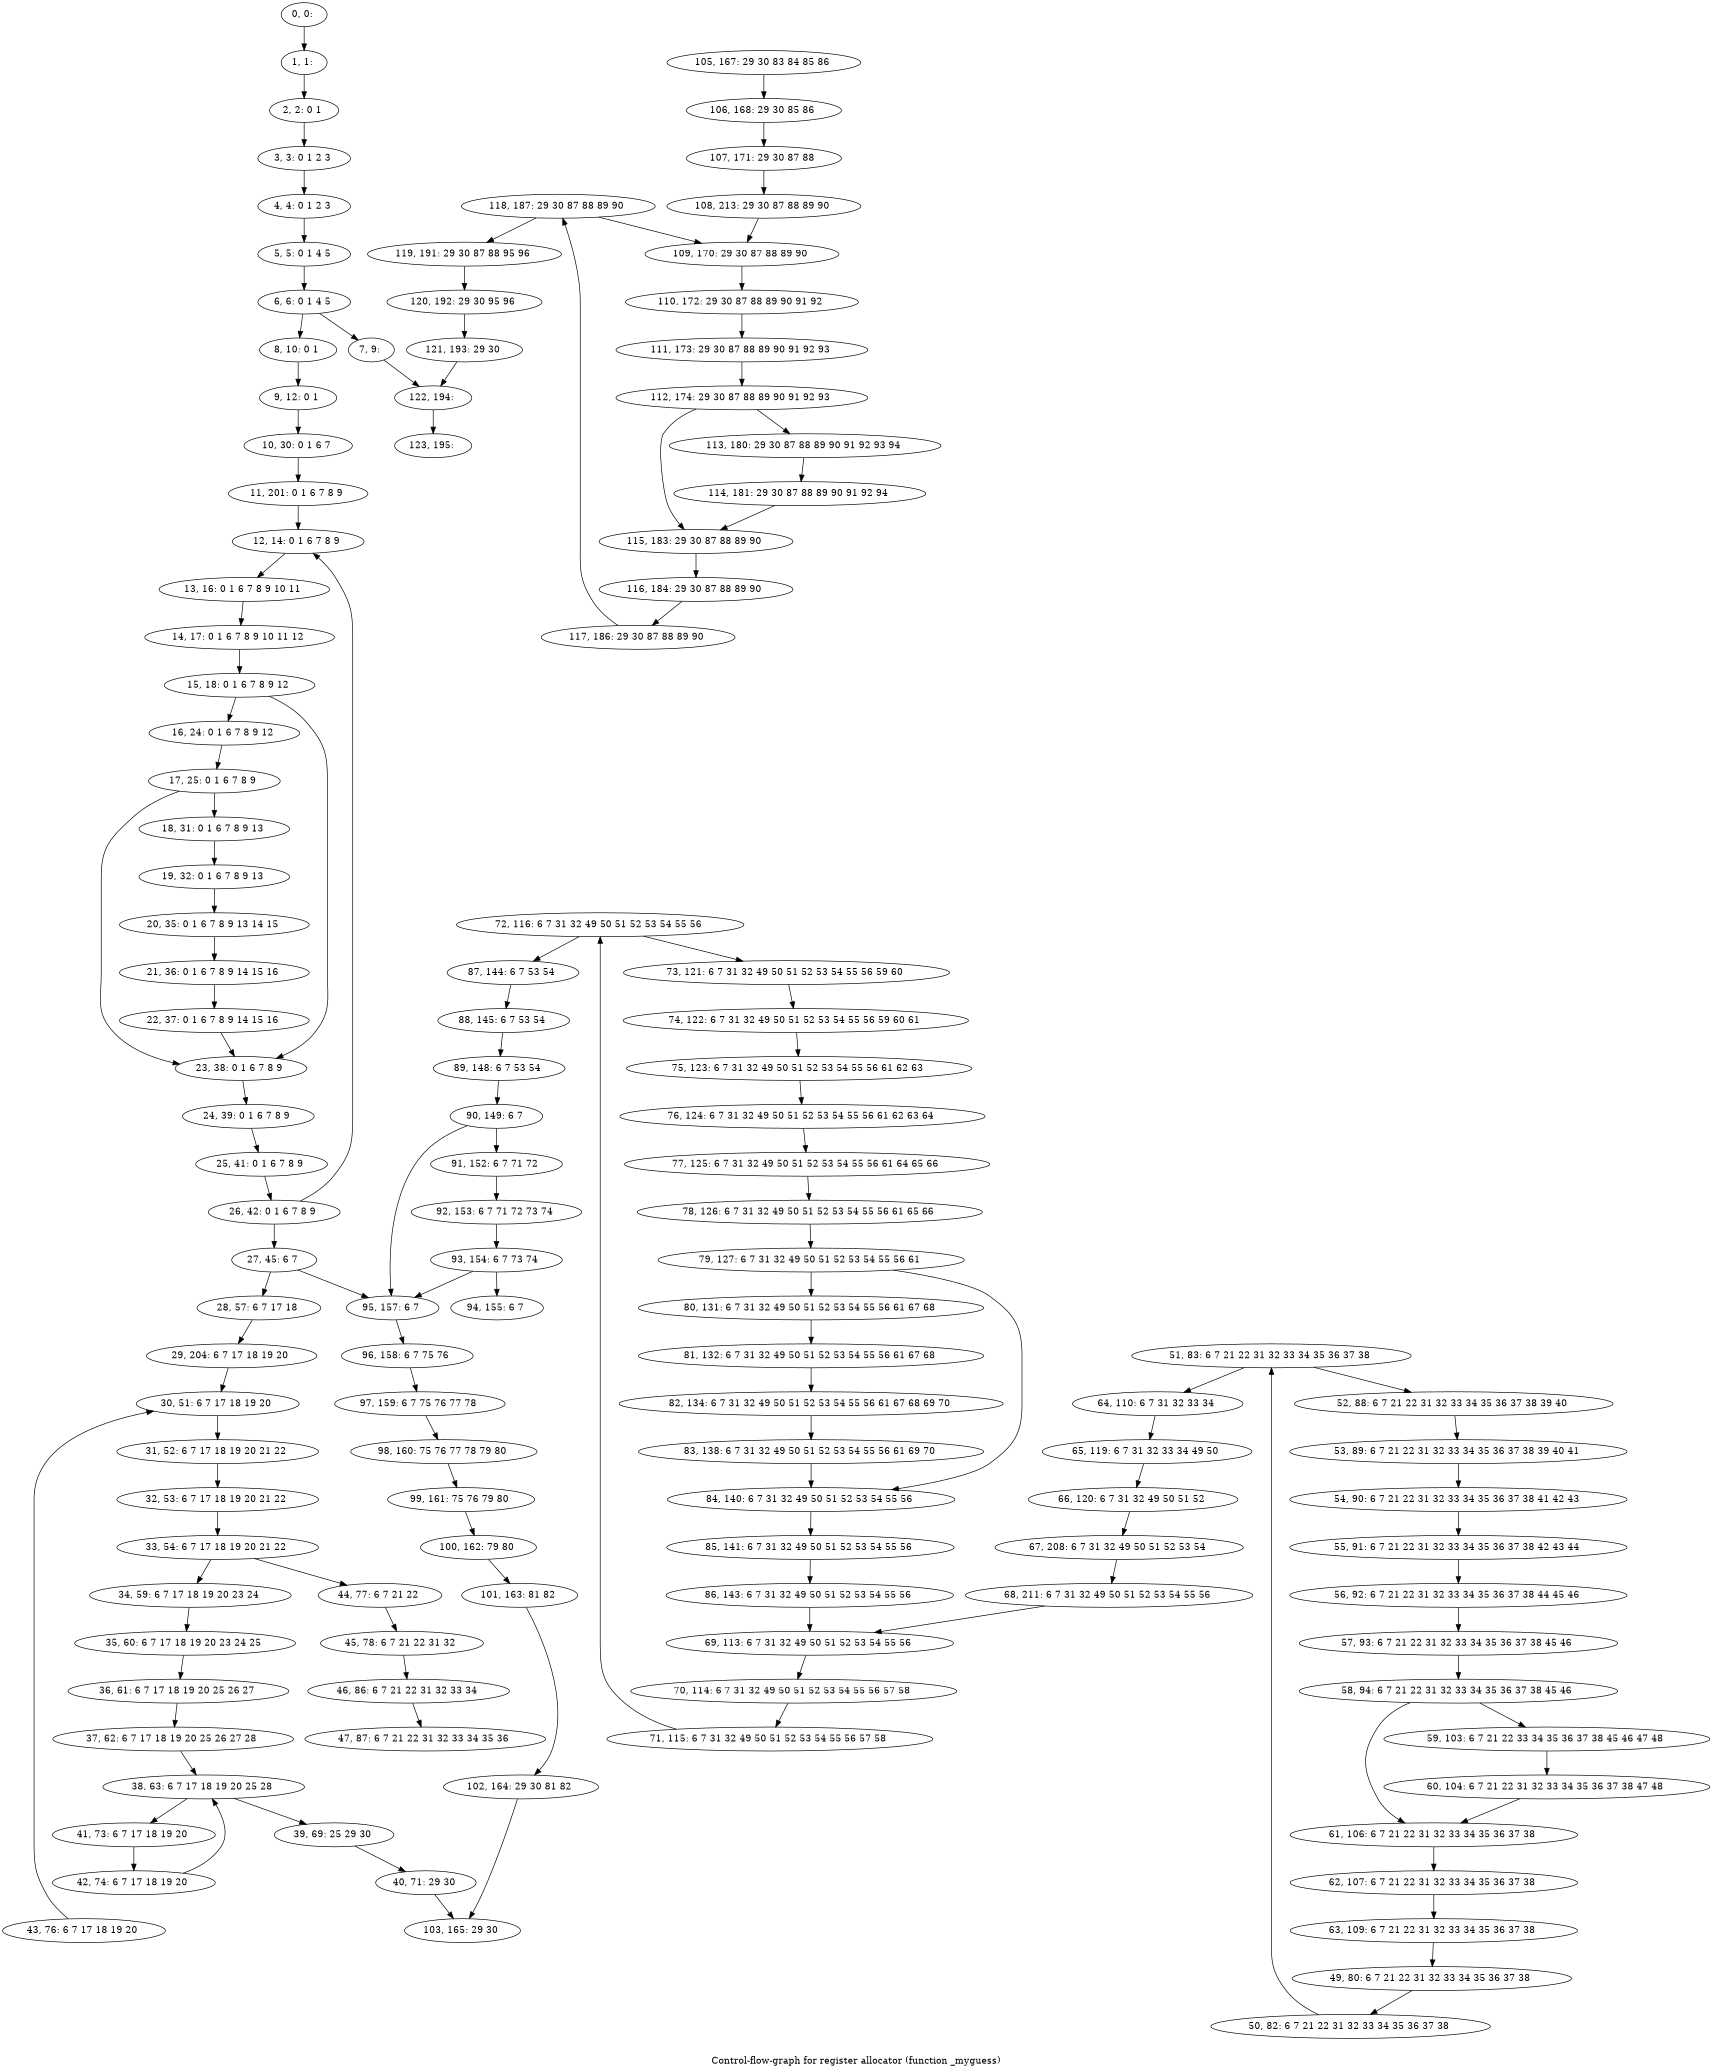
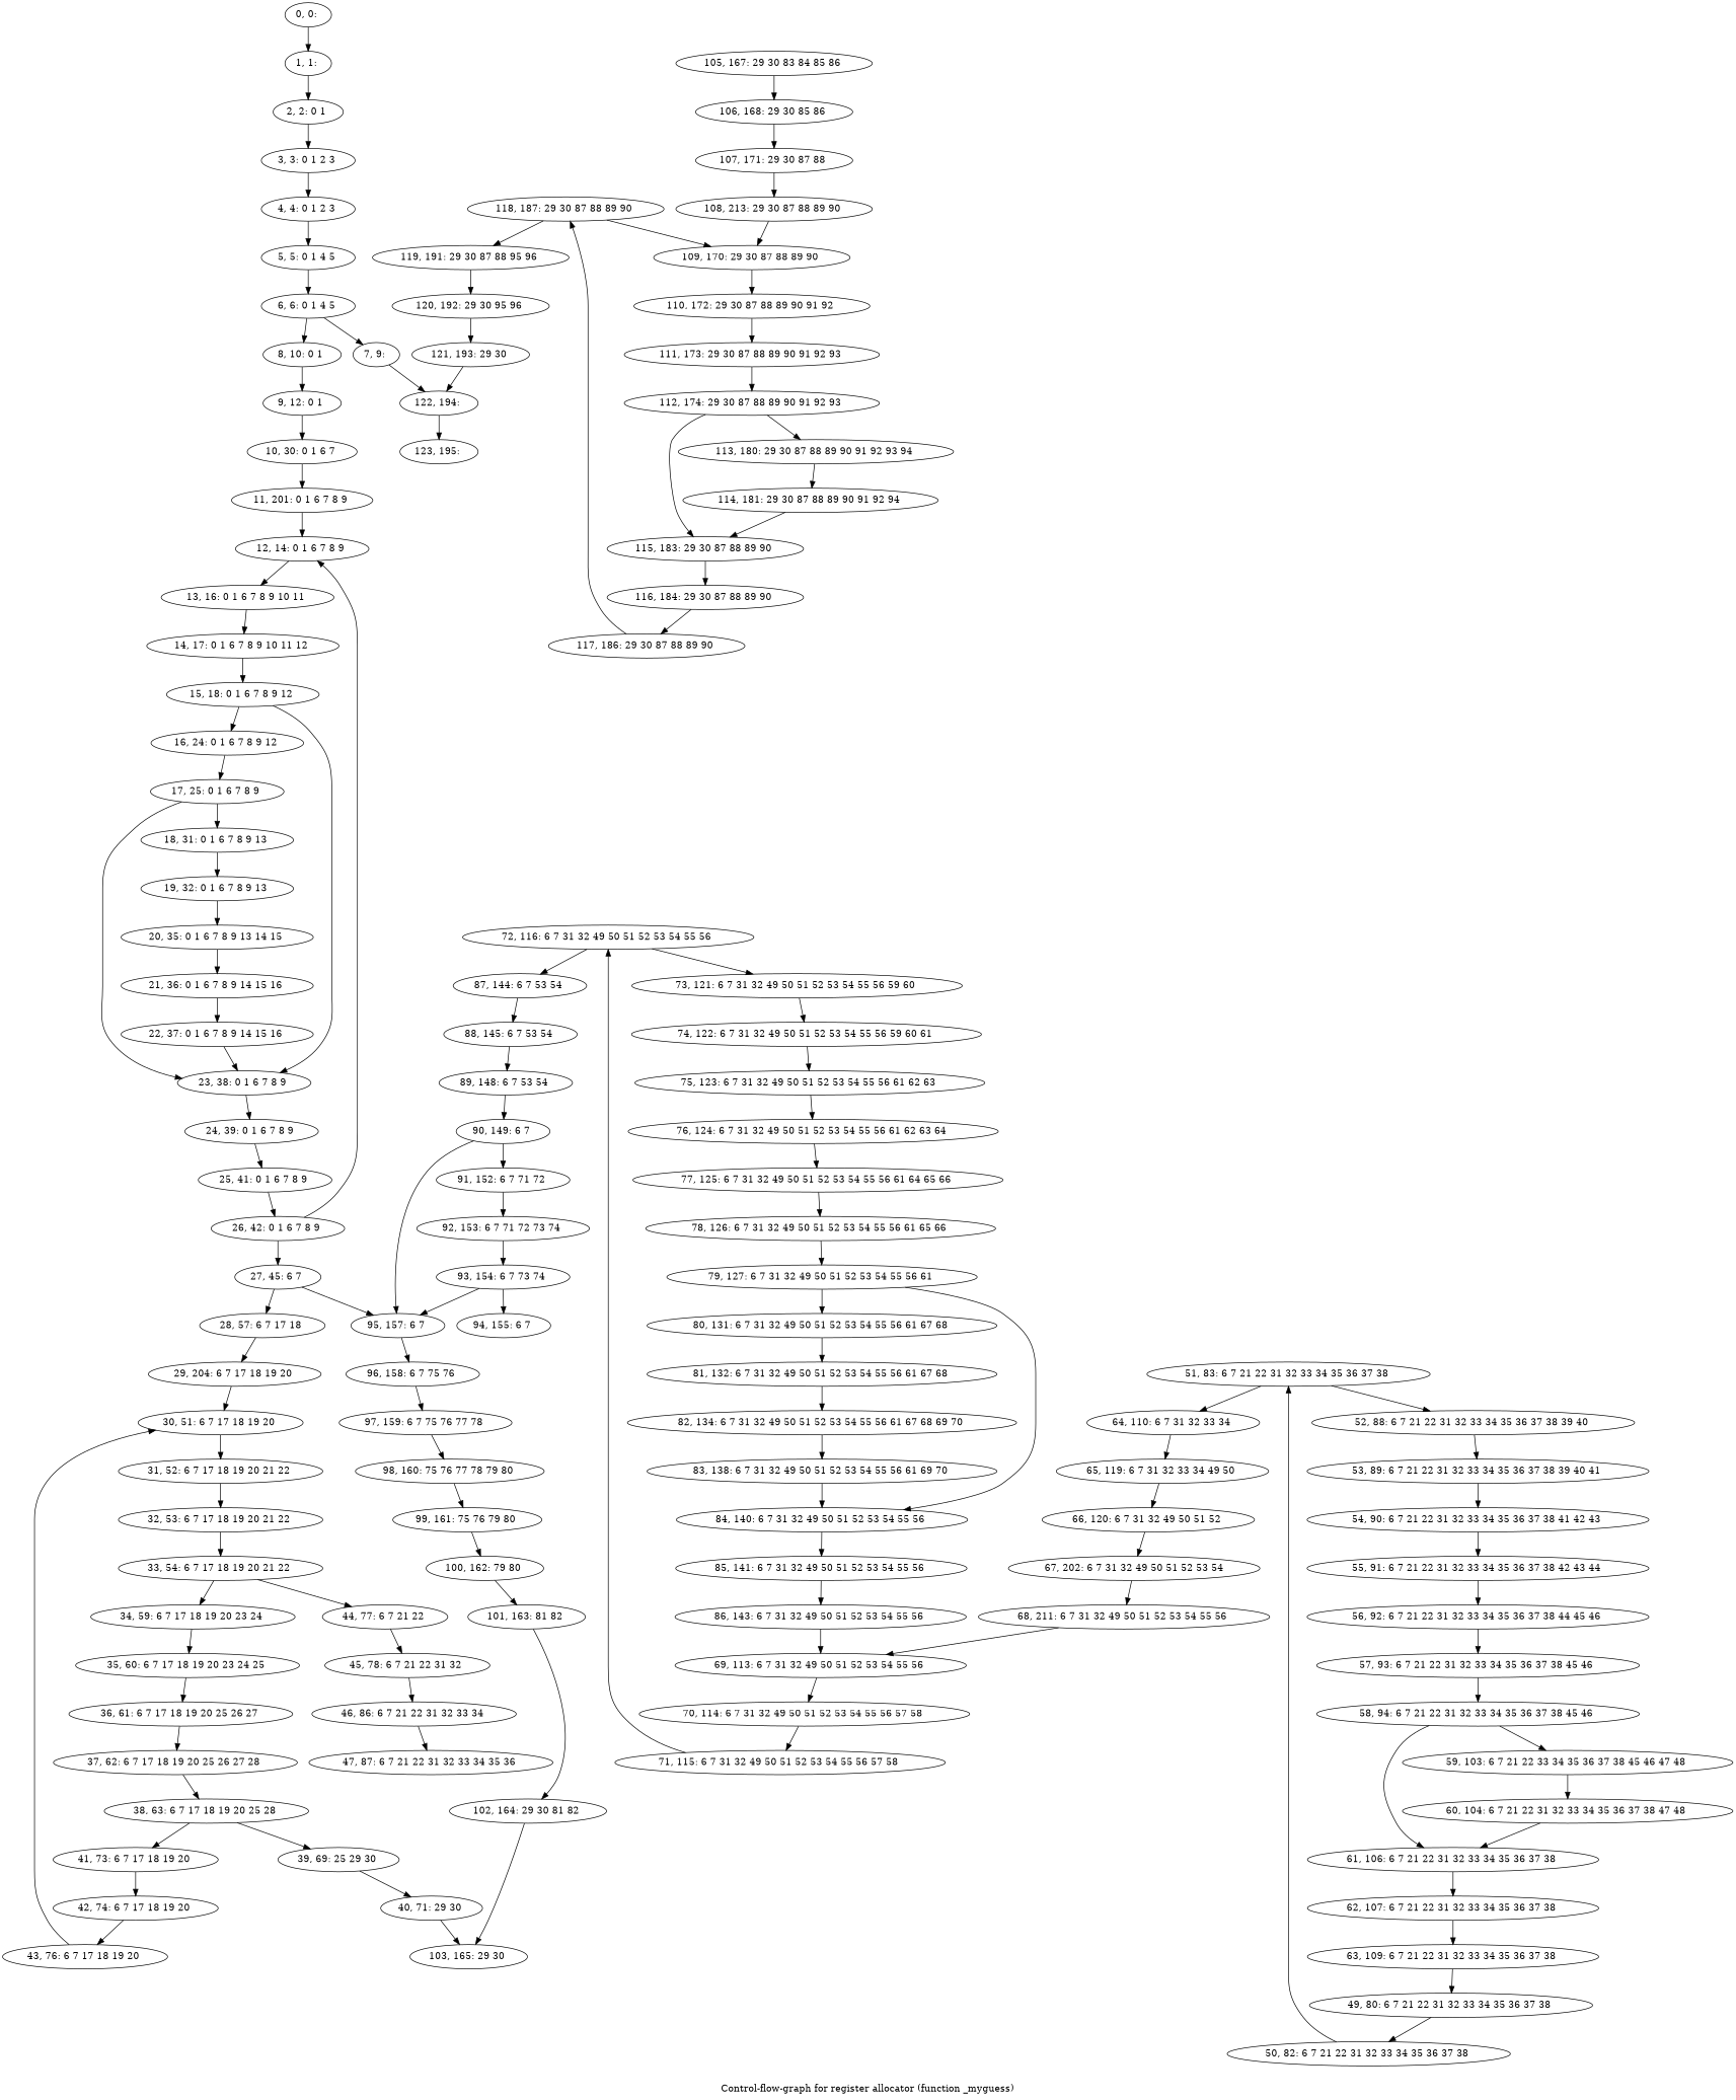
  digraph {
    label="Control-flow-graph for register allocator (function _myguess)"
    n1 [label="0, 0: "]
    n2 [label="1, 1: "]
    n3 [label="2, 2: 0 1 "]
    n4 [label="3, 3: 0 1 2 3 "]
    n5 [label="4, 4: 0 1 2 3 "]
    n6 [label="5, 5: 0 1 4 5 "]
    n7 [label="6, 6: 0 1 4 5 "]
    n8 [label="7, 9: "]
    n9 [label="8, 10: 0 1 "]
    n10 [label="122, 194: "]
    n11 [label="9, 12: 0 1 "]
    n12 [label="123, 195: "]
    n13 [label="10, 30: 0 1 6 7 "]
    n14 [label="11, 201: 0 1 6 7 8 9 "]
    n15 [label="12, 14: 0 1 6 7 8 9 "]
    n16 [label="13, 16: 0 1 6 7 8 9 10 11 "]
    n17 [label="14, 17: 0 1 6 7 8 9 10 11 12 "]
    n18 [label="15, 18: 0 1 6 7 8 9 12 "]
    n19 [label="16, 24: 0 1 6 7 8 9 12 "]
    n20 [label="23, 38: 0 1 6 7 8 9 "]
    n21 [label="17, 25: 0 1 6 7 8 9 "]
    n22 [label="24, 39: 0 1 6 7 8 9 "]
    n23 [label="18, 31: 0 1 6 7 8 9 13 "]
    n24 [label="19, 32: 0 1 6 7 8 9 13 "]
    n25 [label="20, 35: 0 1 6 7 8 9 13 14 15 "]
    n26 [label="21, 36: 0 1 6 7 8 9 14 15 16 "]
    n27 [label="22, 37: 0 1 6 7 8 9 14 15 16 "]
    n28 [label="25, 41: 0 1 6 7 8 9 "]
    n29 [label="26, 42: 0 1 6 7 8 9 "]
    n30 [label="27, 45: 6 7 "]
    n31 [label="28, 57: 6 7 17 18 "]
    n32 [label="95, 157: 6 7 "]
    n33 [label="29, 204: 6 7 17 18 19 20 "]
    n34 [label="96, 158: 6 7 75 76 "]
    n35 [label="30, 51: 6 7 17 18 19 20 "]
    n36 [label="31, 52: 6 7 17 18 19 20 21 22 "]
    n37 [label="32, 53: 6 7 17 18 19 20 21 22 "]
    n38 [label="33, 54: 6 7 17 18 19 20 21 22 "]
    n39 [label="34, 59: 6 7 17 18 19 20 23 24 "]
    n40 [label="44, 77: 6 7 21 22 "]
    n41 [label="35, 60: 6 7 17 18 19 20 23 24 25 "]
    n42 [label="45, 78: 6 7 21 22 31 32 "]
    n43 [label="36, 61: 6 7 17 18 19 20 25 26 27 "]
    n44 [label="37, 62: 6 7 17 18 19 20 25 26 27 28 "]
    n45 [label="38, 63: 6 7 17 18 19 20 25 28 "]
    n46 [label="39, 69: 25 29 30 "]
    n47 [label="41, 73: 6 7 17 18 19 20 "]
    n48 [label="40, 71: 29 30 "]
    n49 [label="42, 74: 6 7 17 18 19 20 "]
    n50 [label="103, 165: 29 30 "]
    n51 [label="43, 76: 6 7 17 18 19 20 "]
    n52 [label="46, 86: 6 7 21 22 31 32 33 34 "]
    n53 [label="47, 87: 6 7 21 22 31 32 33 34 35 36 "]
    n54 [label="49, 80: 6 7 21 22 31 32 33 34 35 36 37 38 "]
    n55 [label="50, 82: 6 7 21 22 31 32 33 34 35 36 37 38 "]
    n56 [label="51, 83: 6 7 21 22 31 32 33 34 35 36 37 38 "]
    n57 [label="52, 88: 6 7 21 22 31 32 33 34 35 36 37 38 39 40 "]
    n58 [label="64, 110: 6 7 31 32 33 34 "]
    n59 [label="53, 89: 6 7 21 22 31 32 33 34 35 36 37 38 39 40 41 "]
    n60 [label="65, 119: 6 7 31 32 33 34 49 50 "]
    n61 [label="54, 90: 6 7 21 22 31 32 33 34 35 36 37 38 41 42 43 "]
    n62 [label="55, 91: 6 7 21 22 31 32 33 34 35 36 37 38 42 43 44 "]
    n63 [label="56, 92: 6 7 21 22 31 32 33 34 35 36 37 38 44 45 46 "]
    n64 [label="57, 93: 6 7 21 22 31 32 33 34 35 36 37 38 45 46 "]
    n65 [label="58, 94: 6 7 21 22 31 32 33 34 35 36 37 38 45 46 "]
    n66 [label="59, 103: 6 7 21 22 33 34 35 36 37 38 45 46 47 48 "]
    n67 [label="61, 106: 6 7 21 22 31 32 33 34 35 36 37 38 "]
    n68 [label="60, 104: 6 7 21 22 31 32 33 34 35 36 37 38 47 48 "]
    n69 [label="62, 107: 6 7 21 22 31 32 33 34 35 36 37 38 "]
    n70 [label="63, 109: 6 7 21 22 31 32 33 34 35 36 37 38 "]
    n71 [label="66, 120: 6 7 31 32 49 50 51 52 "]
-   n72 [label="67, 208: 6 7 31 32 49 50 51 52 53 54 "]
+   n72 [label="67, 202: 6 7 31 32 49 50 51 52 53 54"]
    n73 [label="68, 211: 6 7 31 32 49 50 51 52 53 54 55 56 "]
    n74 [label="69, 113: 6 7 31 32 49 50 51 52 53 54 55 56 "]
    n75 [label="70, 114: 6 7 31 32 49 50 51 52 53 54 55 56 57 58 "]
    n76 [label="71, 115: 6 7 31 32 49 50 51 52 53 54 55 56 57 58 "]
    n77 [label="72, 116: 6 7 31 32 49 50 51 52 53 54 55 56 "]
    n78 [label="73, 121: 6 7 31 32 49 50 51 52 53 54 55 56 59 60 "]
    n79 [label="87, 144: 6 7 53 54 "]
    n80 [label="74, 122: 6 7 31 32 49 50 51 52 53 54 55 56 59 60 61 "]
    n81 [label="88, 145: 6 7 53 54 "]
    n82 [label="75, 123: 6 7 31 32 49 50 51 52 53 54 55 56 61 62 63 "]
    n83 [label="76, 124: 6 7 31 32 49 50 51 52 53 54 55 56 61 62 63 64 "]
    n84 [label="77, 125: 6 7 31 32 49 50 51 52 53 54 55 56 61 64 65 66 "]
    n85 [label="78, 126: 6 7 31 32 49 50 51 52 53 54 55 56 61 65 66 "]
    n86 [label="79, 127: 6 7 31 32 49 50 51 52 53 54 55 56 61 "]
    n87 [label="80, 131: 6 7 31 32 49 50 51 52 53 54 55 56 61 67 68 "]
    n88 [label="84, 140: 6 7 31 32 49 50 51 52 53 54 55 56 "]
    n89 [label="81, 132: 6 7 31 32 49 50 51 52 53 54 55 56 61 67 68 "]
    n90 [label="85, 141: 6 7 31 32 49 50 51 52 53 54 55 56 "]
    n91 [label="82, 134: 6 7 31 32 49 50 51 52 53 54 55 56 61 67 68 69 70 "]
    n92 [label="83, 138: 6 7 31 32 49 50 51 52 53 54 55 56 61 69 70 "]
    n93 [label="86, 143: 6 7 31 32 49 50 51 52 53 54 55 56 "]
    n94 [label="89, 148: 6 7 53 54 "]
    n95 [label="90, 149: 6 7 "]
    n96 [label="91, 152: 6 7 71 72 "]
    n97 [label="92, 153: 6 7 71 72 73 74 "]
    n98 [label="93, 154: 6 7 73 74 "]
    n99 [label="94, 155: 6 7 "]
    n100 [label="97, 159: 6 7 75 76 77 78 "]
    n101 [label="98, 160: 75 76 77 78 79 80 "]
    n102 [label="99, 161: 75 76 79 80 "]
    n103 [label="100, 162: 79 80 "]
    n104 [label="101, 163: 81 82 "]
    n105 [label="102, 164: 29 30 81 82 "]
    n106 [label="105, 167: 29 30 83 84 85 86 "]
    n107 [label="106, 168: 29 30 85 86 "]
    n108 [label="107, 171: 29 30 87 88 "]
    n109 [label="108, 213: 29 30 87 88 89 90 "]
    n110 [label="109, 170: 29 30 87 88 89 90 "]
    n111 [label="110, 172: 29 30 87 88 89 90 91 92 "]
    n112 [label="111, 173: 29 30 87 88 89 90 91 92 93 "]
    n113 [label="112, 174: 29 30 87 88 89 90 91 92 93 "]
    n114 [label="113, 180: 29 30 87 88 89 90 91 92 93 94 "]
    n115 [label="115, 183: 29 30 87 88 89 90 "]
    n116 [label="114, 181: 29 30 87 88 89 90 91 92 94 "]
    n117 [label="116, 184: 29 30 87 88 89 90 "]
    n118 [label="117, 186: 29 30 87 88 89 90 "]
    n119 [label="118, 187: 29 30 87 88 89 90 "]
    n120 [label="119, 191: 29 30 87 88 95 96 "]
    n121 [label="120, 192: 29 30 95 96 "]
    n122 [label="121, 193: 29 30 "]
    n1 -> n2
    n2 -> n3
    n3 -> n4
    n4 -> n5
    n5 -> n6
    n6 -> n7
    n7 -> n8
    n7 -> n9
    n8 -> n10
    n9 -> n11
    n10 -> n12
    n11 -> n13
    n13 -> n14
    n14 -> n15
    n15 -> n16
    n16 -> n17
    n17 -> n18
    n18 -> n19
    n18 -> n20
    n19 -> n21
    n20 -> n22
    n21 -> n20
    n21 -> n23
    n22 -> n28
    n23 -> n24
    n24 -> n25
    n25 -> n26
    n26 -> n27
    n27 -> n20
    n28 -> n29
    n29 -> n15
    n29 -> n30
    n30 -> n31
    n30 -> n32
    n31 -> n33
    n32 -> n34
    n33 -> n35
    n34 -> n100
    n35 -> n36
    n36 -> n37
    n37 -> n38
    n38 -> n39
    n38 -> n40
    n39 -> n41
    n40 -> n42
    n41 -> n43
    n42 -> n52
    n43 -> n44
    n44 -> n45
    n45 -> n46
    n45 -> n47
    n46 -> n48
    n47 -> n49
    n48 -> n50
-   n49 -> n45
+   n49 -> n51
    n51 -> n35
    n52 -> n53
    n54 -> n55
    n55 -> n56
    n56 -> n57
    n56 -> n58
    n57 -> n59
    n58 -> n60
    n59 -> n61
    n60 -> n71
    n61 -> n62
    n62 -> n63
    n63 -> n64
    n64 -> n65
    n65 -> n66
    n65 -> n67
    n66 -> n68
    n67 -> n69
    n68 -> n67
    n69 -> n70
    n70 -> n54
    n71 -> n72
    n72 -> n73
    n73 -> n74
    n74 -> n75
    n75 -> n76
    n76 -> n77
    n77 -> n78
    n77 -> n79
    n78 -> n80
    n79 -> n81
    n80 -> n82
    n81 -> n94
    n82 -> n83
    n83 -> n84
    n84 -> n85
    n85 -> n86
    n86 -> n87
    n86 -> n88
    n87 -> n89
    n88 -> n90
    n89 -> n91
    n90 -> n93
    n91 -> n92
    n92 -> n88
    n93 -> n74
    n94 -> n95
    n95 -> n32
    n95 -> n96
    n96 -> n97
    n97 -> n98
    n98 -> n32
    n98 -> n99
    n100 -> n101
    n101 -> n102
    n102 -> n103
    n103 -> n104
    n104 -> n105
    n105 -> n50
    n106 -> n107
    n107 -> n108
    n108 -> n109
    n109 -> n110
    n110 -> n111
    n111 -> n112
    n112 -> n113
    n113 -> n114
    n113 -> n115
    n114 -> n116
    n115 -> n117
    n116 -> n115
    n117 -> n118
    n118 -> n119
    n119 -> n110
    n119 -> n120
    n120 -> n121
    n121 -> n122
    n122 -> n10
  }
